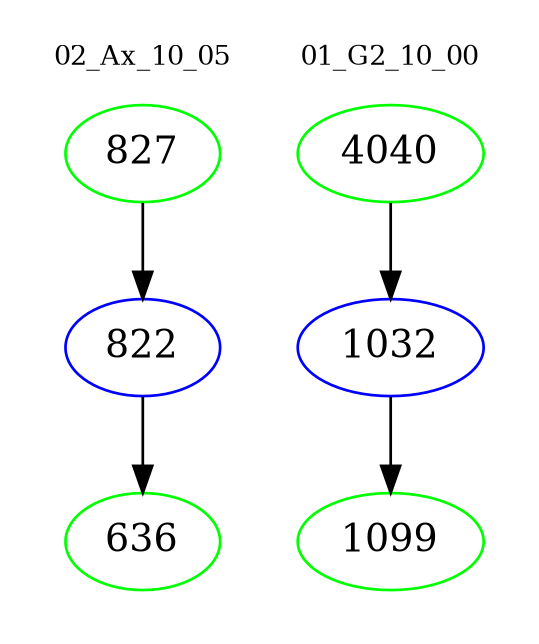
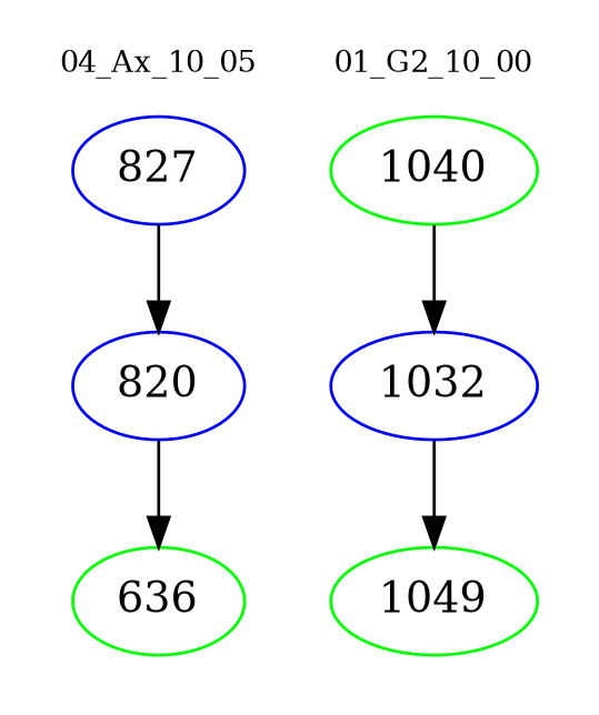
  digraph {
    node [color=green]
    edge [color=black]
-   n1 [label=827]
-   n2 [color=blue label=822]
+   n1 [color=blue label=827]
+   n2 [color=blue label=820]
    n3 [label=636]
-   n4 [label=4040]
+   n4 [label=1040]
    n5 [color=blue label=1032]
-   n6 [label=1099]
+   n6 [label=1049]
    subgraph cluster_1 {
      color=white
      fontsize=10
-     label="02_Ax_10_05"
+     label="04_Ax_10_05"
      n1
      n2
      n3
    }
    subgraph cluster_2 {
      color=white
      fontsize=10
      label="01_G2_10_00"
      n4
      n5
      n6
    }
    n1 -> n2
    n2 -> n3
    n4 -> n5
    n5 -> n6
  }
